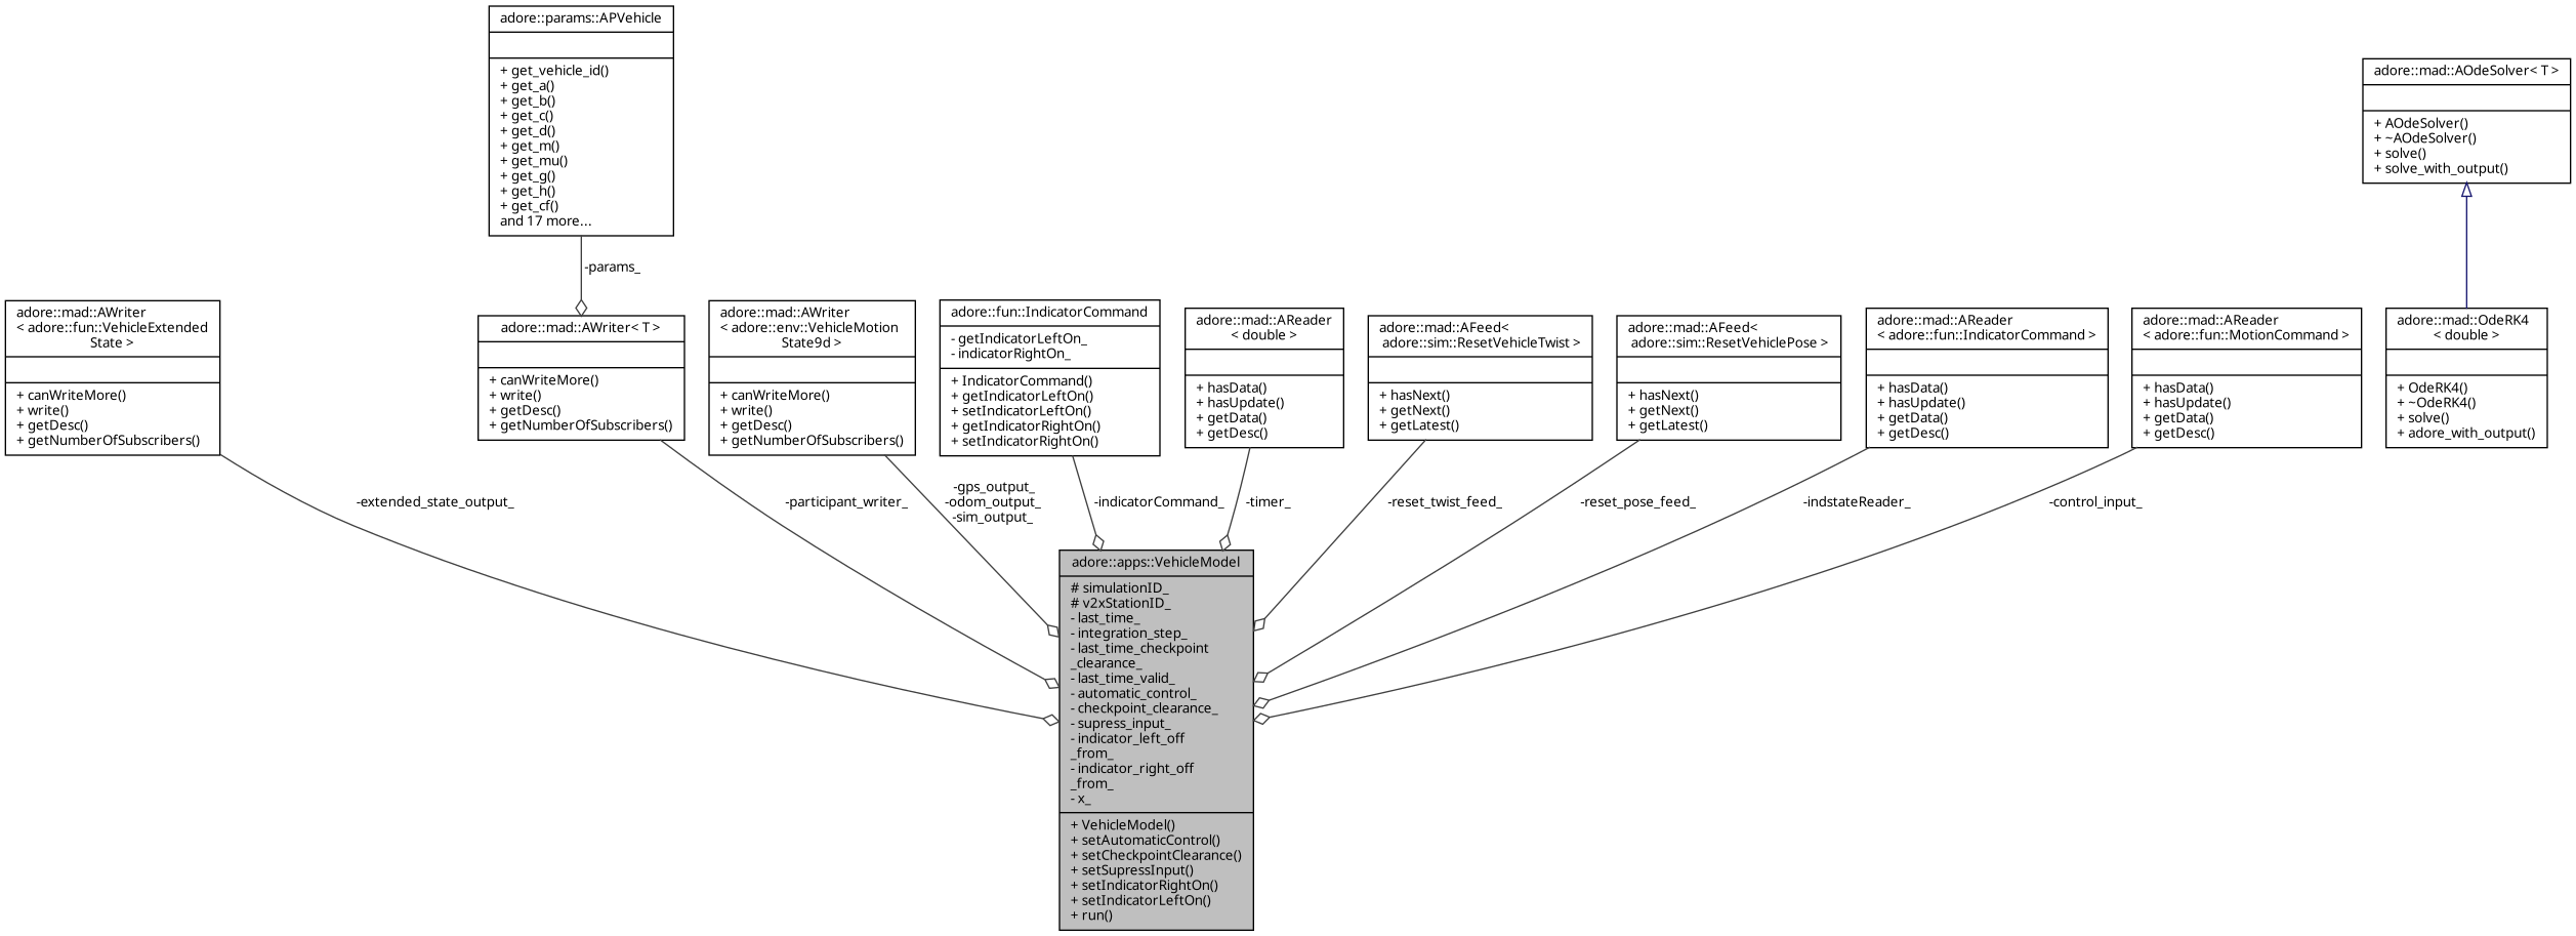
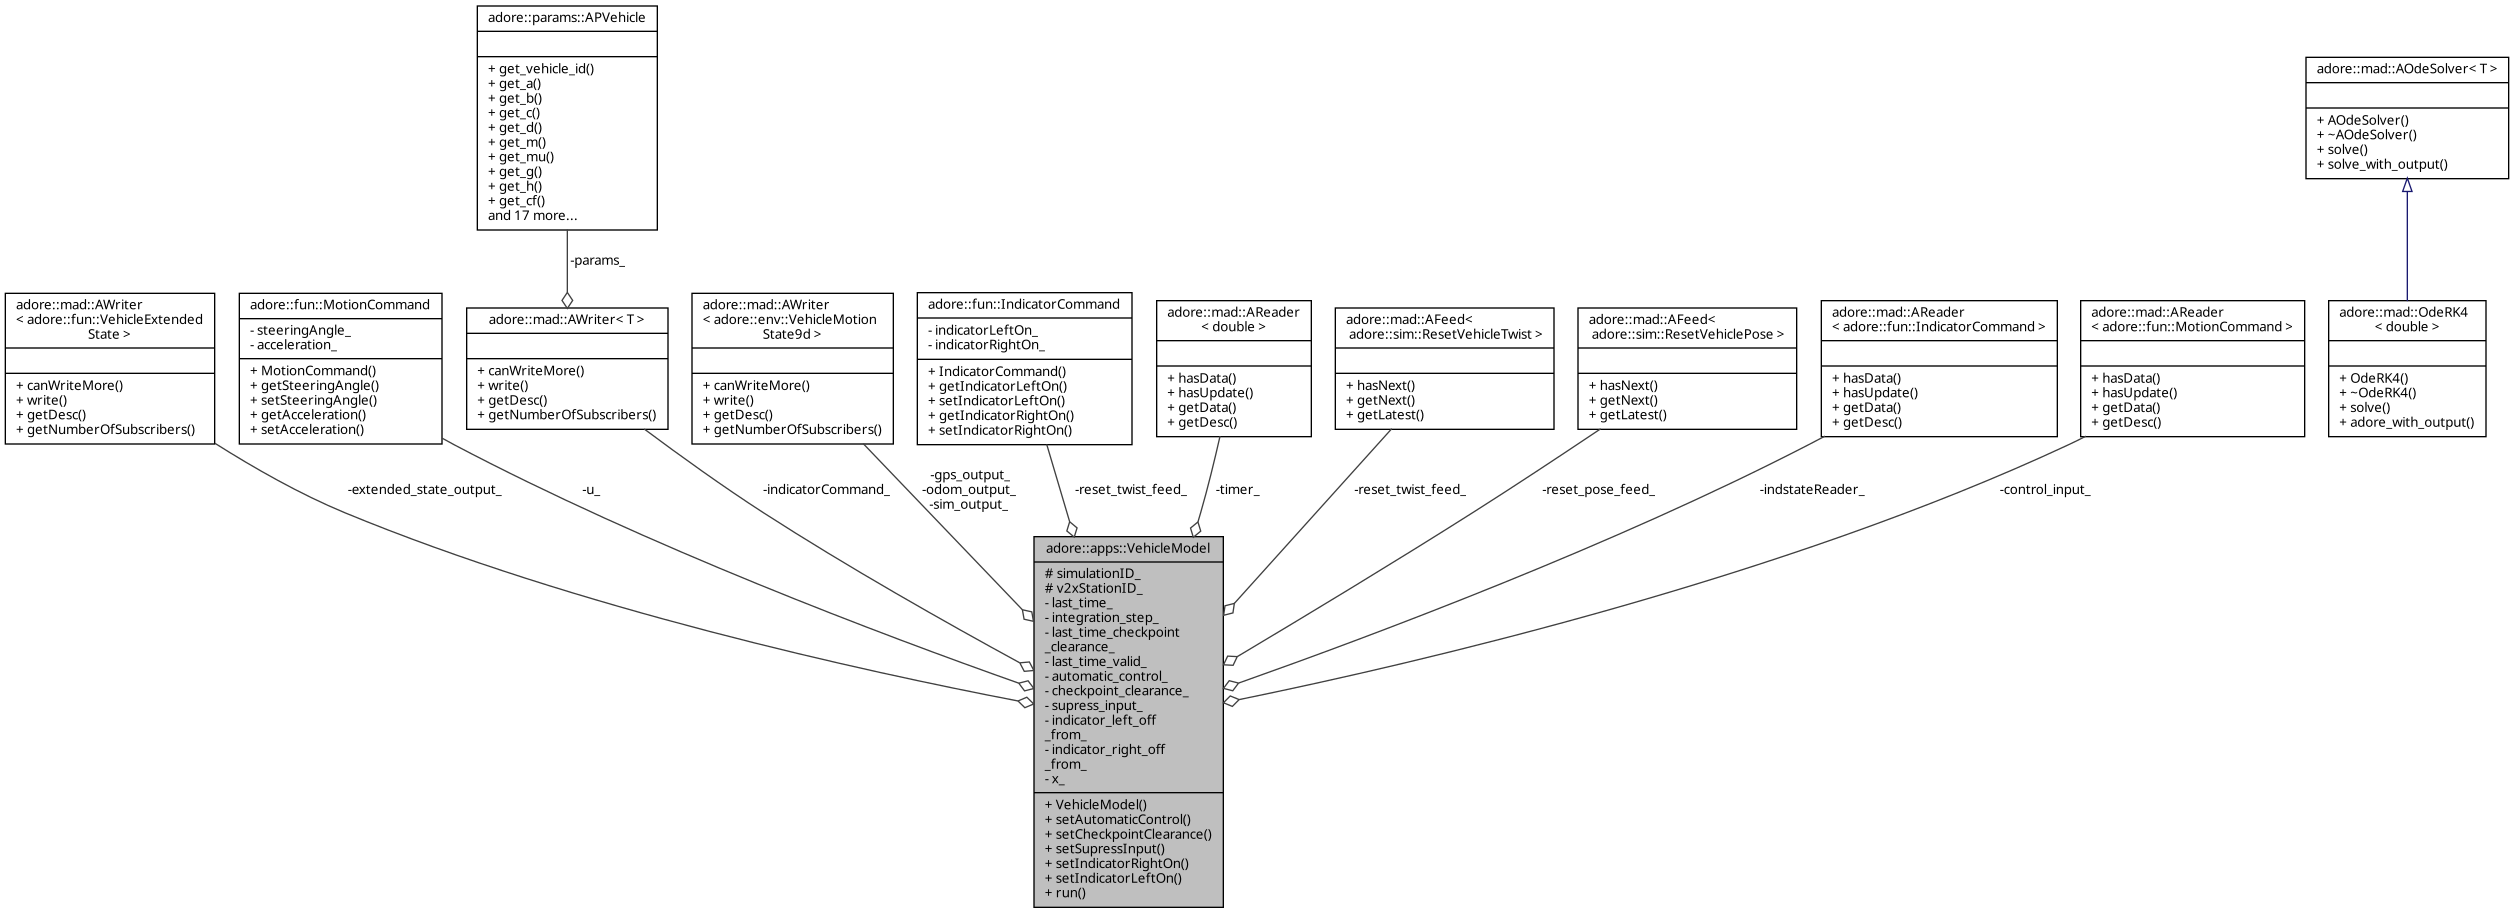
  digraph {
    fontname="Noto Sans"
    node [color=black fillcolor=white fontname="Noto Sans" fontsize=10 shape=record style=filled]
    edge [arrowhead=odiamond color=grey25 fontname="Noto Sans" fontsize=10 labelfontname=Helvetica labelfontsize=10 style=solid]
    n1 [fillcolor=grey75 fontcolor=black height=0.2 label="{adore::apps::VehicleModel\n|# simulationID_\l# v2xStationID_\l- last_time_\l- integration_step_\l- last_time_checkpoint\l_clearance_\l- last_time_valid_\l- automatic_control_\l- checkpoint_clearance_\l- supress_input_\l- indicator_left_off\l_from_\l- indicator_right_off\l_from_\l- x_\l|+ VehicleModel()\l+ setAutomaticControl()\l+ setCheckpointClearance()\l+ setSupressInput()\l+ setIndicatorRightOn()\l+ setIndicatorLeftOn()\l+ run()\l}" width=0.4]
    n2 [height=0.2 label="{adore::mad::AWriter\l\< adore::fun::VehicleExtended\lState \>\n||+ canWriteMore()\l+ write()\l+ getDesc()\l+ getNumberOfSubscribers()\l}" width=0.4]
+   n3 [height=0.2 label="{adore::fun::MotionCommand\n|- steeringAngle_\l- acceleration_\l|+ MotionCommand()\l+ getSteeringAngle()\l+ setSteeringAngle()\l+ getAcceleration()\l+ setAcceleration()\l}" width=0.4]
    n4 [height=0.2 label="{adore::mad::OdeRK4\l\< double \>\n||+ OdeRK4()\l+ ~OdeRK4()\l+ solve()\l+ adore_with_output()\l}" width=0.4]
    n5 [height=0.2 label="{adore::mad::AOdeSolver\< T \>\n||+ AOdeSolver()\l+ ~AOdeSolver()\l+ solve()\l+ solve_with_output()\l}" width=0.4]
    n6 [height=0.2 label="{adore::params::APVehicle\n||+ get_vehicle_id()\l+ get_a()\l+ get_b()\l+ get_c()\l+ get_d()\l+ get_m()\l+ get_mu()\l+ get_g()\l+ get_h()\l+ get_cf()\land 17 more...\l}" width=0.4]
    n7 [height=0.2 label="{adore::mad::AWriter\< T \>\n||+ canWriteMore()\l+ write()\l+ getDesc()\l+ getNumberOfSubscribers()\l}" width=0.4]
    n8 [height=0.2 label="{adore::mad::AWriter\l\< adore::env::VehicleMotion\lState9d \>\n||+ canWriteMore()\l+ write()\l+ getDesc()\l+ getNumberOfSubscribers()\l}" width=0.4]
-   n9 [height=0.2 label="{adore::fun::IndicatorCommand\n|- getIndicatorLeftOn_\l- indicatorRightOn_\l|+ IndicatorCommand()\l+ getIndicatorLeftOn()\l+ setIndicatorLeftOn()\l+ getIndicatorRightOn()\l+ setIndicatorRightOn()\l}" width=0.4]
+   n9 [height=0.2 label="{adore::fun::IndicatorCommand\n|- indicatorLeftOn_\l- indicatorRightOn_\l|+ IndicatorCommand()\l+ getIndicatorLeftOn()\l+ setIndicatorLeftOn()\l+ getIndicatorRightOn()\l+ setIndicatorRightOn()\l}" width=0.4]
    n10 [height=0.2 label="{adore::mad::AReader\l\< double \>\n||+ hasData()\l+ hasUpdate()\l+ getData()\l+ getDesc()\l}" width=0.4]
    n11 [height=0.2 label="{adore::mad::AFeed\<\l adore::sim::ResetVehicleTwist \>\n||+ hasNext()\l+ getNext()\l+ getLatest()\l}" width=0.4]
    n12 [height=0.2 label="{adore::mad::AFeed\<\l adore::sim::ResetVehiclePose \>\n||+ hasNext()\l+ getNext()\l+ getLatest()\l}" width=0.4]
    n13 [height=0.2 label="{adore::mad::AReader\l\< adore::fun::IndicatorCommand \>\n||+ hasData()\l+ hasUpdate()\l+ getData()\l+ getDesc()\l}" width=0.4]
    n14 [height=0.2 label="{adore::mad::AReader\l\< adore::fun::MotionCommand \>\n||+ hasData()\l+ hasUpdate()\l+ getData()\l+ getDesc()\l}" width=0.4]
    n2 -> n1 [label=" -extended_state_output_"]
+   n3 -> n1 [label=" -u_"]
    n5 -> n4 [arrowtail=onormal color=midnightblue dir=back arrowhead=""]
    n6 -> n7 [label=" -params_"]
-   n7 -> n1 [label=" -participant_writer_"]
+   n7 -> n1 [label=" -indicatorCommand_"]
    n8 -> n1 [label=" -gps_output_\n-odom_output_\n-sim_output_"]
-   n9 -> n1 [label=" -indicatorCommand_"]
+   n9 -> n1 [label=" -reset_twist_feed_"]
    n10 -> n1 [label=" -timer_"]
    n11 -> n1 [label=" -reset_twist_feed_"]
    n12 -> n1 [label=" -reset_pose_feed_"]
    n13 -> n1 [label=" -indstateReader_"]
    n14 -> n1 [label=" -control_input_"]
  }
